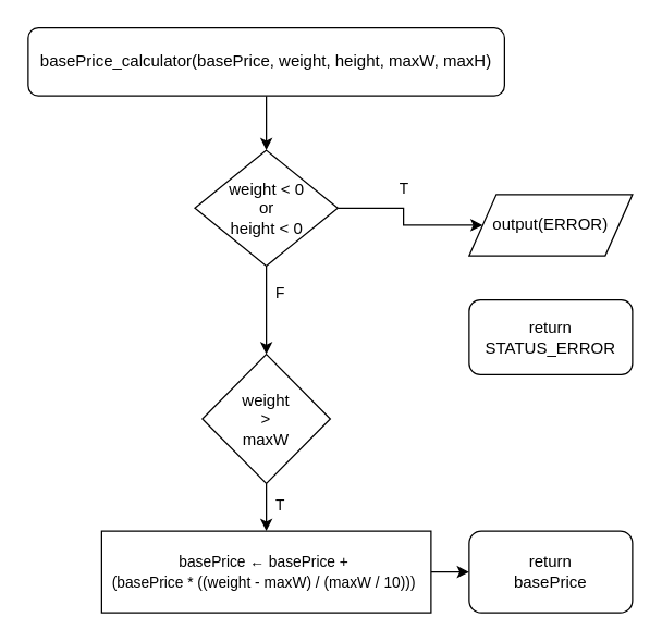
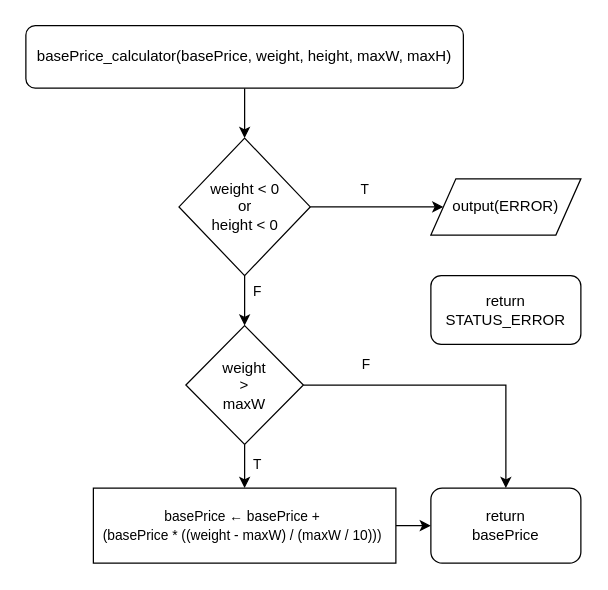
  <mxCell id="0" />
  <mxCell id="1" parent="0" />
  <mxCell id="2" style="edgeStyle=orthogonalEdgeStyle;rounded=0;orthogonalLoop=1;jettySize=auto;html=1;exitX=0.5;exitY=1;exitDx=0;exitDy=0;entryX=0.5;entryY=0;entryDx=0;entryDy=0;" edge="1" parent="1" source="3" target="8"><mxGeometry relative="1" as="geometry" /></mxCell>
  <mxCell id="3" value="basePrice_calculator(basePrice, weight, height, maxW, maxH)" style="rounded=1;whiteSpace=wrap;html=1;" vertex="1" parent="1"><mxGeometry x="20" y="20" width="350" height="50" as="geometry" /></mxCell>
  <mxCell id="4" style="edgeStyle=orthogonalEdgeStyle;rounded=0;orthogonalLoop=1;jettySize=auto;html=1;exitX=1;exitY=0.5;exitDx=0;exitDy=0;entryX=0;entryY=0.5;entryDx=0;entryDy=0;" edge="1" parent="1" source="8" target="10"><mxGeometry relative="1" as="geometry" /></mxCell>
  <mxCell id="5" value="T" style="edgeLabel;html=1;align=center;verticalAlign=middle;resizable=0;points=[];" vertex="1" connectable="0" parent="4"><mxGeometry x="-0.202" y="1" relative="1" as="geometry"><mxPoint x="1" y="-14" as="offset" /></mxGeometry></mxCell>
  <mxCell id="6" style="edgeStyle=orthogonalEdgeStyle;rounded=0;orthogonalLoop=1;jettySize=auto;html=1;exitX=0.5;exitY=1;exitDx=0;exitDy=0;entryX=0.5;entryY=0;entryDx=0;entryDy=0;" edge="1" parent="1" source="8" target="17"><mxGeometry relative="1" as="geometry" /></mxCell>
  <mxCell id="7" value="F" style="edgeLabel;html=1;align=center;verticalAlign=middle;resizable=0;points=[];" vertex="1" connectable="0" parent="6"><mxGeometry x="-0.417" relative="1" as="geometry"><mxPoint x="9" as="offset" /></mxGeometry></mxCell>
- <mxCell id="8" value="weight &amp;lt; 0&lt;div&gt;or&lt;/div&gt;&lt;div&gt;height &amp;lt; 0&lt;/div&gt;" style="rhombus;whiteSpace=wrap;html=1;" vertex="1" parent="1"><mxGeometry x="142.5" y="110" width="105" height="85" as="geometry" /></mxCell>
+ <mxCell id="8" value="weight &amp;lt; 0&lt;div&gt;or&lt;/div&gt;&lt;div&gt;height &amp;lt; 0&lt;/div&gt;" style="rhombus;whiteSpace=wrap;html=1;" vertex="1" parent="1"><mxGeometry x="142.5" y="110" width="105" height="110" as="geometry" /></mxCell>
  <mxCell id="9" value="return STATUS_ERROR" style="rounded=1;whiteSpace=wrap;html=1;" vertex="1" parent="1"><mxGeometry x="344" y="220" width="120" height="55" as="geometry" /></mxCell>
  <mxCell id="10" value="output(ERROR)" style="shape=parallelogram;perimeter=parallelogramPerimeter;whiteSpace=wrap;html=1;fixedSize=1;" vertex="1" parent="1"><mxGeometry x="344" y="142.5" width="120" height="45" as="geometry" /></mxCell>
  <mxCell id="11" style="edgeStyle=orthogonalEdgeStyle;rounded=0;orthogonalLoop=1;jettySize=auto;html=1;exitX=1;exitY=0.5;exitDx=0;exitDy=0;entryX=0;entryY=0.5;entryDx=0;entryDy=0;" edge="1" parent="1" source="12" target="18"><mxGeometry relative="1" as="geometry" /></mxCell>
  <mxCell id="12" value="&lt;font style=&quot;font-size: 11px;&quot;&gt;basePrice&amp;nbsp;← basePrice +&amp;nbsp;&lt;/font&gt;&lt;div&gt;&lt;font style=&quot;font-size: 11px;&quot;&gt;(basePrice * ((weight - maxW) / (maxW / 10)))&amp;nbsp;&lt;/font&gt;&lt;/div&gt;" style="rounded=0;whiteSpace=wrap;html=1;" vertex="1" parent="1"><mxGeometry x="74" y="390" width="242" height="60" as="geometry" /></mxCell>
  <mxCell id="13" style="edgeStyle=orthogonalEdgeStyle;rounded=0;orthogonalLoop=1;jettySize=auto;html=1;exitX=0.5;exitY=1;exitDx=0;exitDy=0;entryX=0.5;entryY=0;entryDx=0;entryDy=0;" edge="1" parent="1" source="17" target="12"><mxGeometry relative="1" as="geometry" /></mxCell>
  <mxCell id="14" value="T" style="edgeLabel;html=1;align=center;verticalAlign=middle;resizable=0;points=[];" vertex="1" connectable="0" parent="13"><mxGeometry x="0.009" y="-2" relative="1" as="geometry"><mxPoint x="11" y="-3" as="offset" /></mxGeometry></mxCell>
+ <mxCell id="15" style="edgeStyle=orthogonalEdgeStyle;rounded=0;orthogonalLoop=1;jettySize=auto;html=1;exitX=1;exitY=0.5;exitDx=0;exitDy=0;entryX=0.5;entryY=0;entryDx=0;entryDy=0;" edge="1" parent="1" source="17" target="18"><mxGeometry relative="1" as="geometry" /></mxCell>
+ <mxCell id="16" value="F" style="edgeLabel;html=1;align=center;verticalAlign=middle;resizable=0;points=[];" vertex="1" connectable="0" parent="15"><mxGeometry x="-0.599" y="1" relative="1" as="geometry"><mxPoint y="-16" as="offset" /></mxGeometry></mxCell>
  <mxCell id="17" value="weight&lt;div&gt;&lt;span style=&quot;background-color: transparent; color: light-dark(rgb(0, 0, 0), rgb(255, 255, 255));&quot;&gt;&amp;gt;&lt;/span&gt;&lt;div&gt;maxW&lt;/div&gt;&lt;/div&gt;" style="rhombus;whiteSpace=wrap;html=1;" vertex="1" parent="1"><mxGeometry x="148" y="260" width="94" height="95" as="geometry" /></mxCell>
  <mxCell id="18" value="return&lt;div&gt;basePrice&lt;/div&gt;" style="rounded=1;whiteSpace=wrap;html=1;" vertex="1" parent="1"><mxGeometry x="344" y="390" width="120" height="60" as="geometry" /></mxCell>
